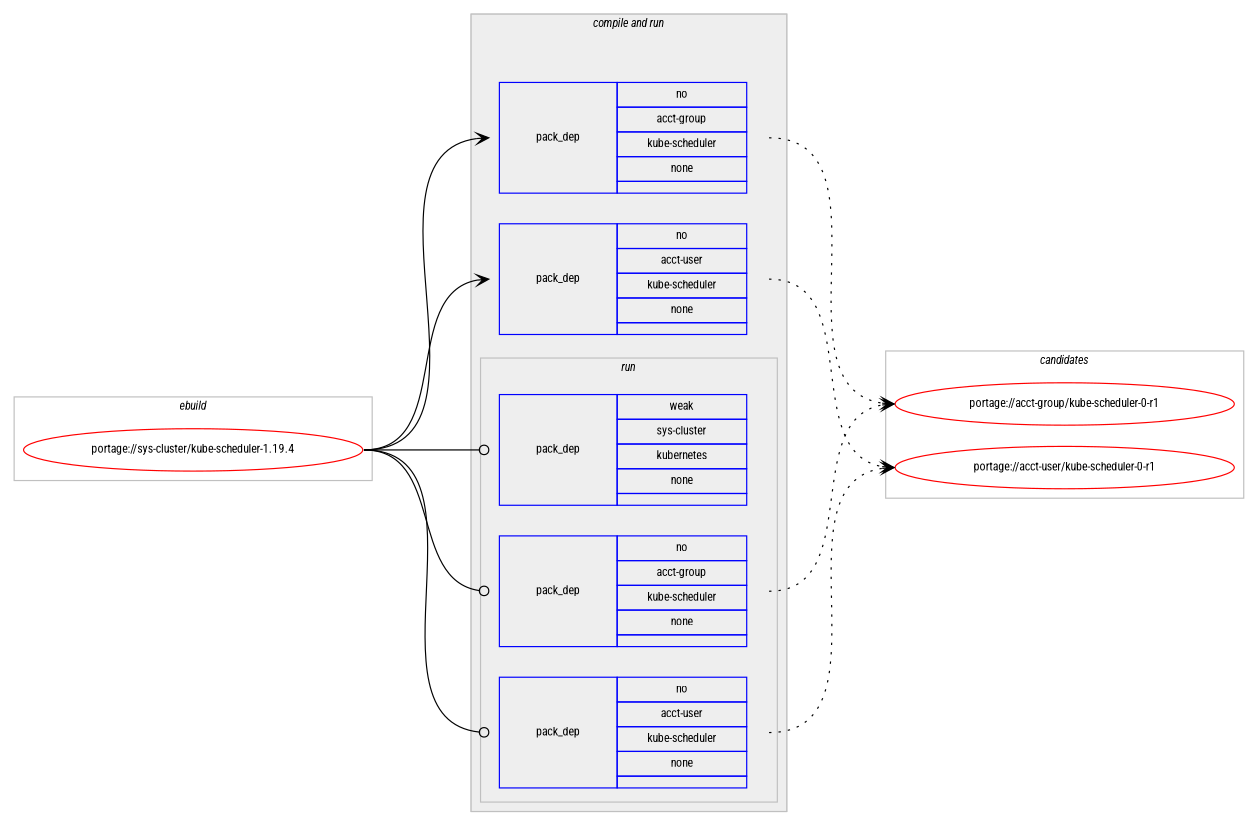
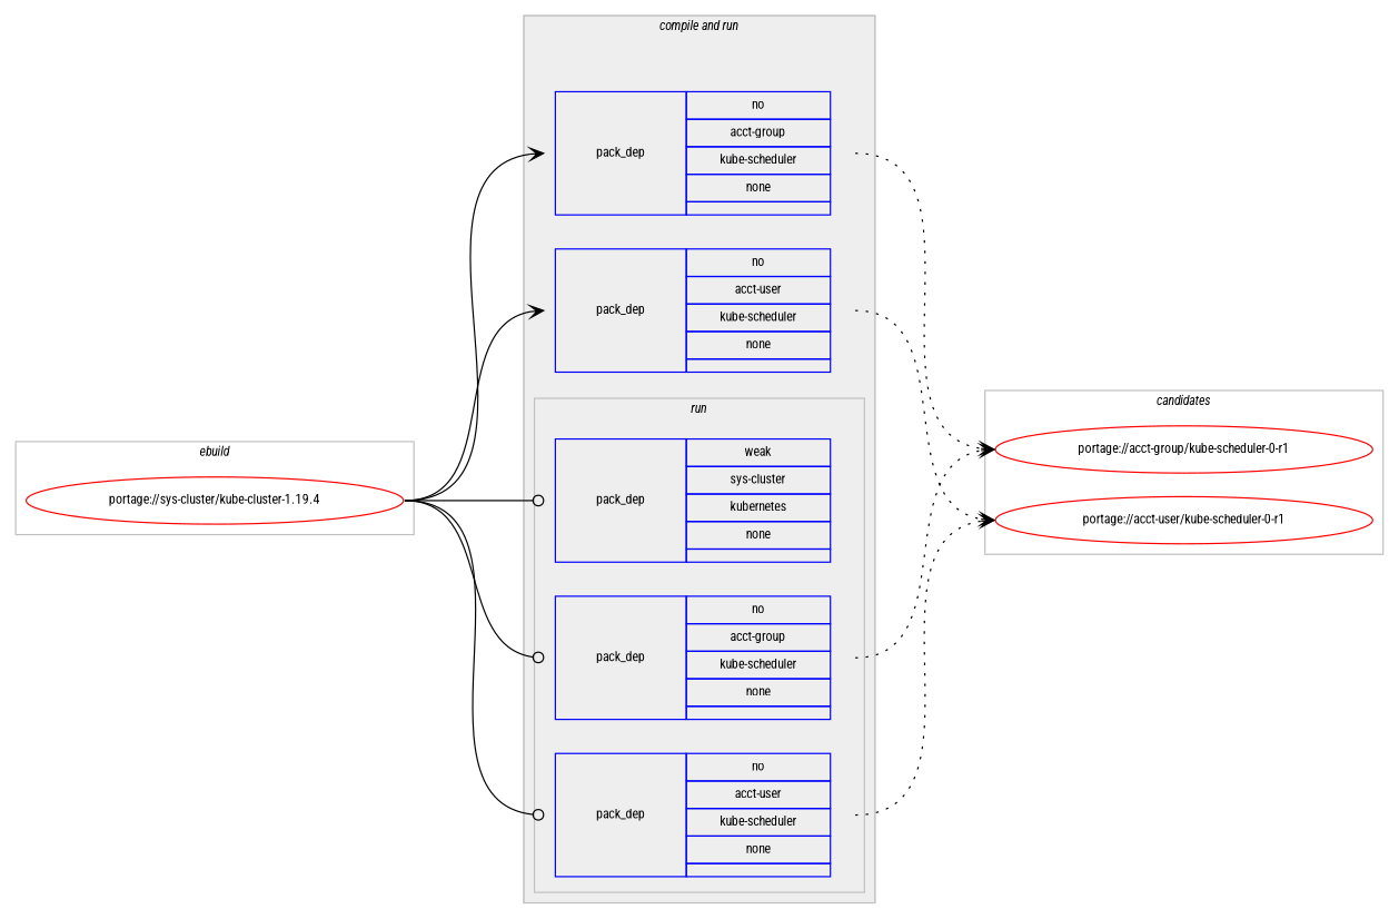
  digraph {
    compound=true
    concentrate=true
    fontname="Roboto Condensed"
    fontsize=10
    newrank=true
    rankdir=LR
    ranksep=1.5
    node [color=blue fontname="Roboto Condensed" fontsize=10 shape=none]
    edge [arrowhead=vee headport=w style=solid tailport=e weight=20 fontname="Roboto Condensed"]
-   n1 [color=red label="portage://sys-cluster/kube-scheduler-1.19.4" width=4 shape=""]
+   n1 [color=red label="portage://sys-cluster/kube-cluster-1.19.4" width=4 shape=""]
    n2 [label=<<TABLE BORDER="0" CELLBORDER="1" CELLSPACING="0" CELLPADDING="4" WIDTH="220"><TR><TD ROWSPAN="6" CELLPADDING="30">pack_dep</TD></TR><TR><TD WIDTH="110">no</TD></TR><TR><TD>acct-group</TD></TR><TR><TD>kube-scheduler</TD></TR><TR><TD>none</TD></TR><TR><TD></TD></TR></TABLE>>]
    n3 [label=<<TABLE BORDER="0" CELLBORDER="1" CELLSPACING="0" CELLPADDING="4" WIDTH="220"><TR><TD ROWSPAN="6" CELLPADDING="30">pack_dep</TD></TR><TR><TD WIDTH="110">no</TD></TR><TR><TD>acct-user</TD></TR><TR><TD>kube-scheduler</TD></TR><TR><TD>none</TD></TR><TR><TD></TD></TR></TABLE>>]
    n4 [label=<<TABLE BORDER="0" CELLBORDER="1" CELLSPACING="0" CELLPADDING="4" WIDTH="220"><TR><TD ROWSPAN="6" CELLPADDING="30">pack_dep</TD></TR><TR><TD WIDTH="110">no</TD></TR><TR><TD>acct-group</TD></TR><TR><TD>kube-scheduler</TD></TR><TR><TD>none</TD></TR><TR><TD></TD></TR></TABLE>>]
    n5 [label=<<TABLE BORDER="0" CELLBORDER="1" CELLSPACING="0" CELLPADDING="4" WIDTH="220"><TR><TD ROWSPAN="6" CELLPADDING="30">pack_dep</TD></TR><TR><TD WIDTH="110">no</TD></TR><TR><TD>acct-user</TD></TR><TR><TD>kube-scheduler</TD></TR><TR><TD>none</TD></TR><TR><TD></TD></TR></TABLE>>]
    n6 [label=<<TABLE BORDER="0" CELLBORDER="1" CELLSPACING="0" CELLPADDING="4" WIDTH="220"><TR><TD ROWSPAN="6" CELLPADDING="30">pack_dep</TD></TR><TR><TD WIDTH="110">weak</TD></TR><TR><TD>sys-cluster</TD></TR><TR><TD>kubernetes</TD></TR><TR><TD>none</TD></TR><TR><TD></TD></TR></TABLE>>]
    n7 [color=red label="portage://acct-group/kube-scheduler-0-r1" width=4 shape=""]
    n8 [color=red label="portage://acct-user/kube-scheduler-0-r1" width=4 shape=""]
    subgraph cluster_1 {
      color=gray
      label=<<i>ebuild</i>>
      rank=same
      n1
    }
    subgraph cluster_2 {
      color=gray
      label=<<i>dependencies</i>>
      subgraph cluster_3 {
        color=gray
        fillcolor="#eeeeee"
        label=<<i>compile</i>>
        style=filled
        subgraph sub_4 {
          color=gray
          fillcolor="#eeeeee"
          label=<<i>compile</i>>
          style=filled
          n2
        }
        subgraph sub_5 {
          color=gray
          fillcolor="#eeeeee"
          label=<<i>compile</i>>
          style=filled
          n3
        }
      }
      subgraph cluster_6 {
        color=gray
        fillcolor="#eeeeee"
        label=<<i>compile and run</i>>
        style=filled
      }
      subgraph cluster_7 {
        color=gray
        fillcolor="#eeeeee"
        label=<<i>run</i>>
        style=filled
        subgraph sub_8 {
          color=gray
          fillcolor="#eeeeee"
          label=<<i>run</i>>
          style=filled
          n4
        }
        subgraph sub_9 {
          color=gray
          fillcolor="#eeeeee"
          label=<<i>run</i>>
          style=filled
          n5
        }
        subgraph sub_10 {
          color=gray
          fillcolor="#eeeeee"
          label=<<i>run</i>>
          style=filled
          n6
        }
      }
    }
    subgraph cluster_11 {
      color=gray
      label=<<i>candidates</i>>
      rank=same
      subgraph sub_12 {
        color=black
        label=<<i>candidates</i>>
        nodesep=1
        rank=same
        n7
      }
      subgraph sub_13 {
        color=black
        label=<<i>candidates</i>>
        nodesep=1
        rank=same
        n8
      }
      subgraph sub_14 {
        color=black
        label=<<i>candidates</i>>
        nodesep=1
        rank=same
        n7
      }
      subgraph sub_15 {
        color=black
        label=<<i>candidates</i>>
        nodesep=1
        rank=same
        n8
      }
      subgraph sub_16 {
        color=black
        label=<<i>candidates</i>>
        nodesep=1
        rank=same
      }
    }
    n1 -> n2
    n1 -> n3
    n1 -> n4 [arrowhead=odot]
    n1 -> n5 [arrowhead=odot]
    n1 -> n6 [arrowhead=odot]
    n2 -> n7 [style=dotted weight=100]
    n3 -> n8 [style=dotted weight=100]
    n4 -> n7 [style=dotted weight=100]
    n5 -> n8 [style=dotted weight=100]
  }
